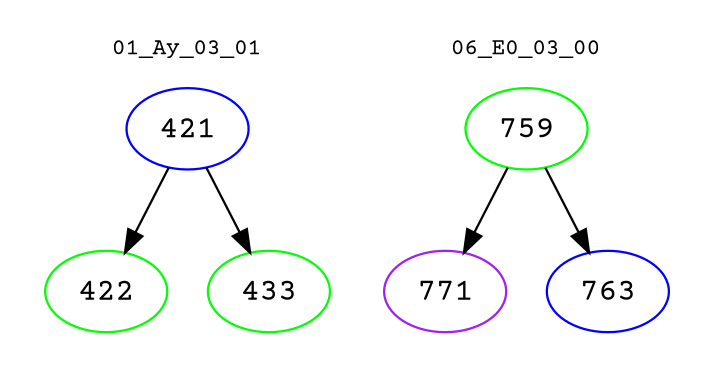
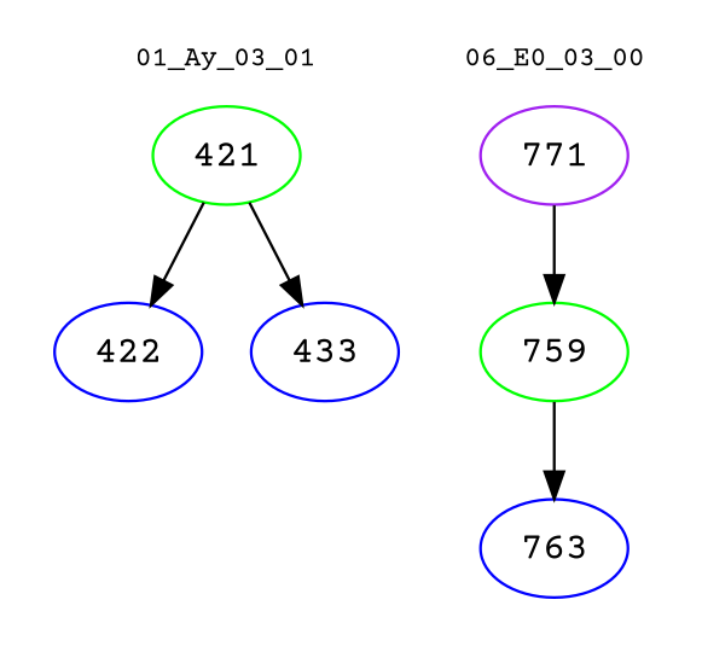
  digraph {
    fontname="Courier Prime"
    node [color=blue fontname="Courier Prime"]
    edge [color=black fontname="Courier Prime"]
-   n1 [label=421]
-   n2 [color=green label=422]
-   n3 [color=green label=433]
+   n1 [color=green label=421]
+   n2 [label=422]
+   n3 [label=433]
    n4 [color=green label=759]
    n5 [color=purple label=771]
    n6 [label=763]
    subgraph cluster_1 {
      color=white
      fontsize=10
      label="01_Ay_03_01"
      n1
      n2
      n3
    }
    subgraph cluster_2 {
      color=white
      fontsize=10
      label="06_E0_03_00"
      n4
      n5
      n6
    }
    n1 -> n2
    n1 -> n3
-   n4 -> n5
+   n5 -> n4
    n4 -> n6
  }
